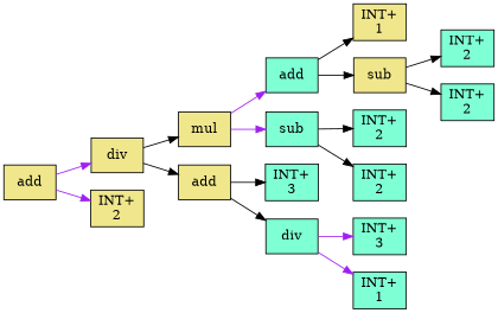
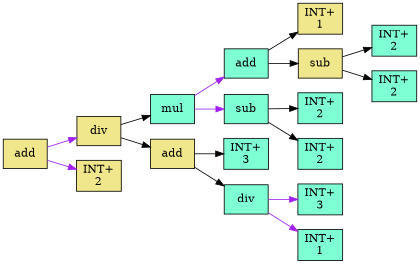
  digraph {
    rankdir=LR
    node [shape=box style=filled fillcolor=aquamarine]
    edge [color=black]
    n1 [label=add fillcolor=khaki]
    n2 [label=div fillcolor=khaki]
    n3 [label="INT+\n2" fillcolor=khaki]
-   n4 [label=mul fillcolor=khaki]
+   n4 [label=mul]
    n5 [label=add fillcolor=khaki]
    n6 [label=add]
    n7 [label=sub]
    n8 [label="INT+\n1" fillcolor=khaki]
    n9 [label=sub fillcolor=khaki]
    n10 [label="INT+\n2"]
    n11 [label="INT+\n2"]
    n12 [label="INT+\n2"]
    n13 [label="INT+\n2"]
    n14 [label="INT+\n3"]
    n15 [label=div]
    n16 [label="INT+\n3"]
    n17 [label="INT+\n1"]
    n1 -> n2 [color=purple]
    n1 -> n3 [color=purple]
    n2 -> n4
    n2 -> n5
    n4 -> n6 [color=purple]
    n4 -> n7 [color=purple]
    n5 -> n14
    n5 -> n15
    n6 -> n8
    n6 -> n9
    n7 -> n12
    n7 -> n13
    n9 -> n10
    n9 -> n11
    n15 -> n16 [color=purple]
    n15 -> n17 [color=purple]
  }
